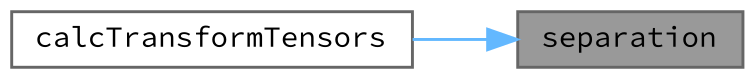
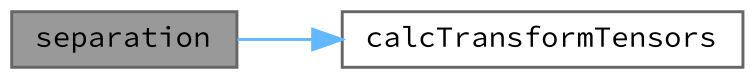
  digraph {
    rankdir=RL
    fontname="Source Code Pro"
    node [fontname="Source Code Pro" fontsize=10 shape=box style=filled]
    n1 [color=gray40 fillcolor=grey60 fontcolor=black height=0.2 label=separation width=0.4]
    n2 [color=grey40 fillcolor=white height=0.2 label=calcTransformTensors width=0.4]
-   n1 -> n2 [color=steelblue1 dir=back fontname="Source Code Pro" fontsize=10 labelfontname=Helvetica labelfontsize=10 style=solid]
+   n2 -> n1 [color=steelblue1 dir=back fontname="Source Code Pro" fontsize=10 labelfontname=Helvetica labelfontsize=10 style=solid]
  }
